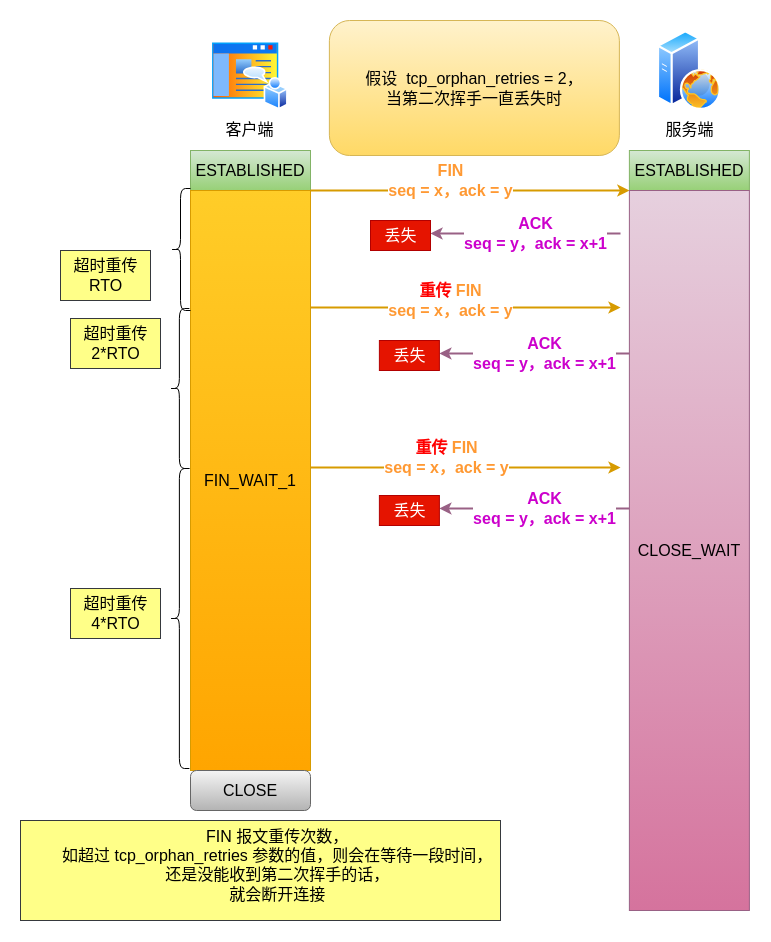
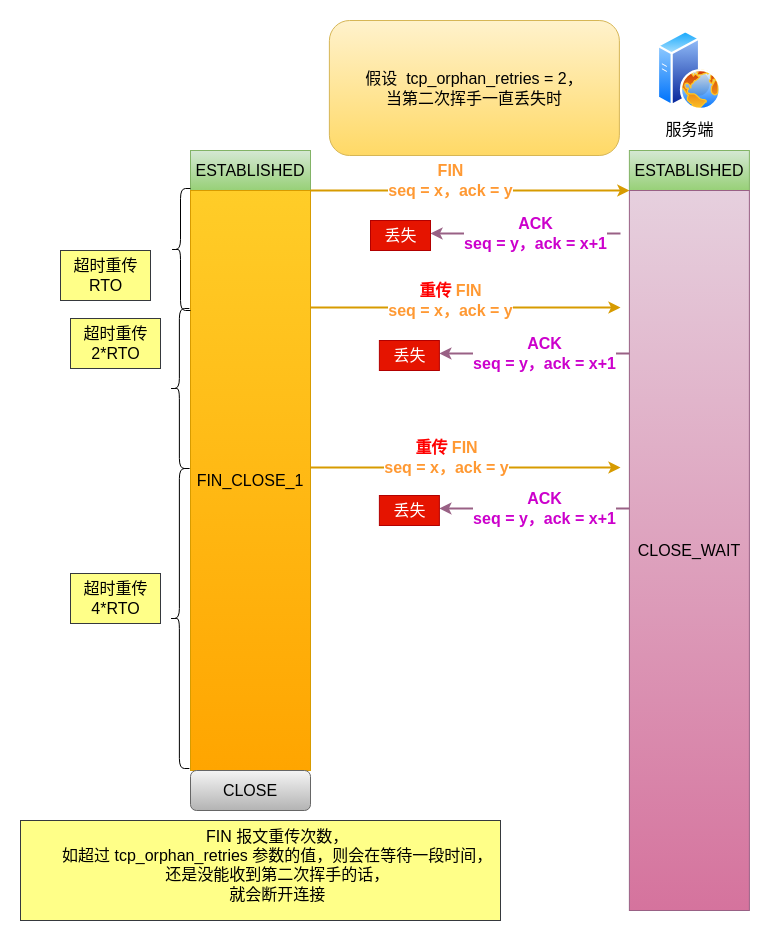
  <mxCell id="0" />
  <mxCell id="1" parent="0" />
  <mxCell id="2" value="ESTABLISHED" style="rounded=0;whiteSpace=wrap;html=1;fontSize=16;fillColor=#d5e8d4;strokeColor=#82b366;gradientColor=#97d077;" parent="1" vertex="1"><mxGeometry x="190" y="150" width="120" height="40" as="geometry" /></mxCell>
- <mxCell id="3" value="客户端" style="aspect=fixed;perimeter=ellipsePerimeter;html=1;align=center;shadow=0;dashed=0;spacingTop=3;image;image=img/lib/active_directory/home_page.svg;fontSize=16;" parent="1" vertex="1"><mxGeometry x="210" y="40" width="77.78" height="70" as="geometry" /></mxCell>
  <mxCell id="4" value="服务端" style="aspect=fixed;perimeter=ellipsePerimeter;html=1;align=center;shadow=0;dashed=0;spacingTop=3;image;image=img/lib/active_directory/web_server.svg;fontSize=16;" parent="1" vertex="1"><mxGeometry x="656.89" y="30" width="64" height="80" as="geometry" /></mxCell>
  <mxCell id="5" value="假设&amp;nbsp;&amp;nbsp;tcp_orphan_retries&amp;nbsp;= 2，&lt;br&gt;当第二次挥手一直丢失时" style="rounded=1;whiteSpace=wrap;html=1;fontSize=16;fillColor=#fff2cc;gradientColor=#ffd966;strokeColor=#d6b656;" parent="1" vertex="1"><mxGeometry x="328.89" y="20" width="290" height="135" as="geometry" /></mxCell>
  <mxCell id="6" value="ESTABLISHED" style="rounded=0;whiteSpace=wrap;html=1;fontSize=16;fillColor=#d5e8d4;strokeColor=#82b366;gradientColor=#97d077;" parent="1" vertex="1"><mxGeometry x="628.89" y="150" width="120" height="40" as="geometry" /></mxCell>
- <mxCell id="7" value="FIN_WAIT_1" style="rounded=0;whiteSpace=wrap;html=1;fontSize=16;fillColor=#ffcd28;strokeColor=#d79b00;gradientColor=#ffa500;" parent="1" vertex="1"><mxGeometry x="190" y="190" width="120" height="580" as="geometry" /></mxCell>
+ <mxCell id="7" value="FIN_CLOSE_1" style="rounded=0;whiteSpace=wrap;html=1;fontSize=16;fillColor=#ffcd28;strokeColor=#d79b00;gradientColor=#ffa500;" parent="1" vertex="1"><mxGeometry x="190" y="190" width="120" height="580" as="geometry" /></mxCell>
  <mxCell id="8" value="&lt;b style=&quot;color: rgb(255, 153, 51); font-size: 16px;&quot;&gt;FIN&lt;br style=&quot;font-size: 16px;&quot;&gt;seq = x，ack = y&lt;/b&gt;" style="rounded=0;orthogonalLoop=1;jettySize=auto;html=1;fontSize=16;exitX=1;exitY=0;exitDx=0;exitDy=0;fillColor=#ffcd28;gradientColor=#ffa500;strokeColor=#d79b00;strokeWidth=2;entryX=0;entryY=1;entryDx=0;entryDy=0;" parent="1" target="6" edge="1"><mxGeometry x="-0.125" y="10" relative="1" as="geometry"><mxPoint x="520" y="190" as="targetPoint" /><mxPoint as="offset" /><mxPoint x="310" y="190" as="sourcePoint" /></mxGeometry></mxCell>
  <mxCell id="9" value="" style="shape=curlyBracket;whiteSpace=wrap;html=1;rounded=1;fontSize=16;" parent="1" vertex="1"><mxGeometry x="170" y="188" width="20" height="122" as="geometry" /></mxCell>
  <mxCell id="10" value="超时重传 &lt;br&gt;RTO" style="text;html=1;align=center;verticalAlign=middle;resizable=0;points=[];autosize=1;strokeColor=#36393d;fillColor=#ffff88;fontSize=16;" parent="1" vertex="1"><mxGeometry x="60" y="250" width="90" height="50" as="geometry" /></mxCell>
  <mxCell id="11" value="" style="shape=curlyBracket;whiteSpace=wrap;html=1;rounded=1;fontSize=16;" parent="1" vertex="1"><mxGeometry x="168.89" y="308" width="20" height="160" as="geometry" /></mxCell>
  <mxCell id="12" value="" style="shape=curlyBracket;whiteSpace=wrap;html=1;rounded=1;fontSize=16;" parent="1" vertex="1"><mxGeometry x="168.89" y="468" width="20" height="300" as="geometry" /></mxCell>
  <mxCell id="13" value="超时重传&lt;br&gt;2*RTO" style="text;html=1;align=center;verticalAlign=middle;resizable=0;points=[];autosize=1;strokeColor=#36393d;fillColor=#ffff88;fontSize=16;" parent="1" vertex="1"><mxGeometry x="70" y="318" width="90" height="50" as="geometry" /></mxCell>
- <mxCell id="14" value="超时重传&lt;br&gt;4*RTO" style="text;html=1;align=center;verticalAlign=middle;resizable=0;points=[];autosize=1;strokeColor=#36393d;fillColor=#ffff88;fontSize=16;" parent="1" vertex="1"><mxGeometry y="588" width="90" height="50" as="geometry" x="70" /></mxCell>
+ <mxCell id="14" value="超时重传&lt;br&gt;4*RTO" style="text;html=1;align=center;verticalAlign=middle;resizable=0;points=[];autosize=1;strokeColor=#36393d;fillColor=#ffff88;fontSize=16;" parent="1" vertex="1"><mxGeometry x="70" y="573" width="90" height="50" as="geometry" /></mxCell>
  <mxCell id="15" value="&lt;b style=&quot;font-size: 16px;&quot;&gt;&lt;font color=&quot;#ff0000&quot;&gt;重传&lt;/font&gt;&lt;/b&gt;&lt;b style=&quot;color: rgb(255, 153, 51); font-size: 16px;&quot;&gt; FIN&lt;br style=&quot;font-size: 16px;&quot;&gt;seq = x，ack = y&lt;/b&gt;" style="rounded=0;orthogonalLoop=1;jettySize=auto;html=1;fontSize=16;exitX=1;exitY=0;exitDx=0;exitDy=0;fillColor=#ffcd28;gradientColor=#ffa500;strokeColor=#d79b00;strokeWidth=2;" parent="1" edge="1"><mxGeometry x="-0.097" y="7" relative="1" as="geometry"><mxPoint x="620" y="307" as="targetPoint" /><mxPoint as="offset" /><mxPoint x="310" y="307" as="sourcePoint" /></mxGeometry></mxCell>
  <mxCell id="16" value="&lt;b style=&quot;font-size: 16px;&quot;&gt;&lt;font color=&quot;#ff0000&quot;&gt;重传&lt;/font&gt;&lt;/b&gt;&lt;b style=&quot;color: rgb(255, 153, 51); font-size: 16px;&quot;&gt; FIN&lt;br style=&quot;font-size: 16px;&quot;&gt;seq = x，ack = y&lt;/b&gt;" style="rounded=0;orthogonalLoop=1;jettySize=auto;html=1;fontSize=16;exitX=1;exitY=0;exitDx=0;exitDy=0;fillColor=#ffcd28;gradientColor=#ffa500;strokeColor=#d79b00;strokeWidth=2;" parent="1" edge="1"><mxGeometry x="-0.125" y="10" relative="1" as="geometry"><mxPoint x="620" y="467" as="targetPoint" /><mxPoint as="offset" /><mxPoint x="310" y="467" as="sourcePoint" /></mxGeometry></mxCell>
  <mxCell id="17" value="CLOSE" style="whiteSpace=wrap;html=1;fontSize=16;fillColor=#f5f5f5;strokeColor=#666666;gradientColor=#b3b3b3;rounded=1;" parent="1" vertex="1"><mxGeometry x="190" y="770" width="120" height="40" as="geometry" /></mxCell>
  <mxCell id="18" value="&lt;blockquote style=&quot;orphans: 2; text-align: center; text-indent: 0px; widows: 2; text-decoration-thickness: initial; text-decoration-style: initial; text-decoration-color: initial; margin: 0px 0px 0px 40px; border: none; padding: 0px; -webkit-text-stroke-width: 0px; word-spacing: 0px; text-transform: none; letter-spacing: normal; font-weight: 400; font-variant-caps: normal; font-variant-ligatures: normal; font-style: normal; font-size: 16px; font-family: Helvetica; color: rgb(0, 0, 0);&quot;&gt;FIN 报文重传次数，&lt;/blockquote&gt;&lt;blockquote style=&quot;orphans: 2; text-align: center; text-indent: 0px; widows: 2; text-decoration-thickness: initial; text-decoration-style: initial; text-decoration-color: initial; margin: 0px 0px 0px 40px; border: none; padding: 0px;&quot;&gt;如超过 tcp_orphan_retries&amp;nbsp;参数的值，&lt;span style=&quot;color: rgb(0, 0, 0); font-family: Helvetica; font-size: 16px; font-style: normal; font-variant-ligatures: normal; font-variant-caps: normal; font-weight: 400; letter-spacing: normal; text-transform: none; word-spacing: 0px; -webkit-text-stroke-width: 0px;&quot;&gt;则会在等待一段时间，&lt;/span&gt;&lt;/blockquote&gt;&lt;blockquote style=&quot;font-family: Helvetica; font-size: 16px; font-style: normal; font-variant-ligatures: normal; font-variant-caps: normal; font-weight: 400; letter-spacing: normal; orphans: 2; text-align: center; text-indent: 0px; text-transform: none; widows: 2; word-spacing: 0px; -webkit-text-stroke-width: 0px; text-decoration-thickness: initial; text-decoration-style: initial; text-decoration-color: initial; color: rgb(0, 0, 0); margin: 0px 0px 0px 40px; border: none; padding: 0px;&quot;&gt;还是没能收到第二次挥手的话，&lt;/blockquote&gt;&lt;blockquote style=&quot;font-family: Helvetica; font-size: 16px; font-style: normal; font-variant-ligatures: normal; font-variant-caps: normal; font-weight: 400; letter-spacing: normal; orphans: 2; text-align: center; text-indent: 0px; text-transform: none; widows: 2; word-spacing: 0px; -webkit-text-stroke-width: 0px; text-decoration-thickness: initial; text-decoration-style: initial; text-decoration-color: initial; color: rgb(0, 0, 0); margin: 0px 0px 0px 40px; border: none; padding: 0px;&quot;&gt;就会断开连接&lt;/blockquote&gt;" style="text;whiteSpace=wrap;html=1;fontSize=16;fillColor=#ffff88;strokeColor=#36393d;labelBackgroundColor=none;" parent="1" vertex="1"><mxGeometry x="20" y="820" width="480" height="100" as="geometry" /></mxCell>
  <mxCell id="19" value="CLOSE_WAIT" style="rounded=0;whiteSpace=wrap;html=1;fontSize=16;fillColor=#e6d0de;strokeColor=#996185;gradientColor=#d5739d;" parent="1" vertex="1"><mxGeometry x="628.89" y="190" width="120" height="720" as="geometry" /></mxCell>
  <mxCell id="20" value="&lt;b style=&quot;font-size: 16px;&quot;&gt;&lt;font color=&quot;#cc00cc&quot;&gt;ACK&lt;br style=&quot;font-size: 16px;&quot;&gt;seq = y，ack = x+1&lt;/font&gt;&lt;/b&gt;" style="rounded=0;orthogonalLoop=1;jettySize=auto;html=1;fontSize=16;fillColor=#e6d0de;gradientColor=#d5739d;strokeColor=#996185;strokeWidth=2;" parent="1" edge="1"><mxGeometry x="-0.106" relative="1" as="geometry"><mxPoint x="430" y="233" as="targetPoint" /><mxPoint as="offset" /><mxPoint x="620" y="233" as="sourcePoint" /></mxGeometry></mxCell>
  <mxCell id="21" value="丢失" style="text;html=1;align=center;verticalAlign=middle;resizable=0;points=[];autosize=1;strokeColor=#B20000;fillColor=#e51400;fontSize=16;fontColor=#ffffff;" parent="1" vertex="1"><mxGeometry x="370" y="220" width="60" height="30" as="geometry" /></mxCell>
  <mxCell id="22" value="&lt;b style=&quot;font-size: 16px;&quot;&gt;&lt;font color=&quot;#cc00cc&quot;&gt;ACK&lt;br style=&quot;font-size: 16px;&quot;&gt;seq = y，ack = x+1&lt;/font&gt;&lt;/b&gt;" style="rounded=0;orthogonalLoop=1;jettySize=auto;html=1;fontSize=16;fillColor=#e6d0de;gradientColor=#d5739d;strokeColor=#996185;strokeWidth=2;" parent="1" edge="1"><mxGeometry x="-0.106" relative="1" as="geometry"><mxPoint x="438.89" y="353" as="targetPoint" /><mxPoint as="offset" /><mxPoint x="628.89" y="353" as="sourcePoint" /></mxGeometry></mxCell>
  <mxCell id="23" value="丢失" style="text;html=1;align=center;verticalAlign=middle;resizable=0;points=[];autosize=1;strokeColor=#B20000;fillColor=#e51400;fontSize=16;fontColor=#ffffff;" parent="1" vertex="1"><mxGeometry x="378.89" y="340" width="60" height="30" as="geometry" /></mxCell>
  <mxCell id="24" value="&lt;b style=&quot;font-size: 16px;&quot;&gt;&lt;font color=&quot;#cc00cc&quot;&gt;ACK&lt;br style=&quot;font-size: 16px;&quot;&gt;seq = y，ack = x+1&lt;/font&gt;&lt;/b&gt;" style="rounded=0;orthogonalLoop=1;jettySize=auto;html=1;fontSize=16;fillColor=#e6d0de;gradientColor=#d5739d;strokeColor=#996185;strokeWidth=2;" parent="1" edge="1"><mxGeometry x="-0.106" relative="1" as="geometry"><mxPoint x="438.89" y="508" as="targetPoint" /><mxPoint as="offset" /><mxPoint x="628.89" y="508" as="sourcePoint" /></mxGeometry></mxCell>
  <mxCell id="25" value="丢失" style="text;html=1;align=center;verticalAlign=middle;resizable=0;points=[];autosize=1;strokeColor=#B20000;fillColor=#e51400;fontSize=16;fontColor=#ffffff;" parent="1" vertex="1"><mxGeometry x="378.89" y="495" width="60" height="30" as="geometry" /></mxCell>
